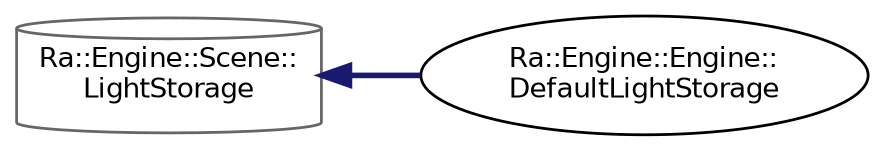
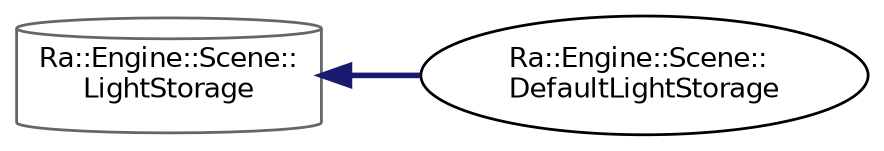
  digraph {
    rankdir=LR
    node [fillcolor=white fontname=Helvetica fontsize=10 style=filled]
    n1 [color=gray40 height=0.2 label="Ra::Engine::Scene::\lLightStorage" shape=cylinder width=0.4]
-   n2 [color=black height=0.2 label="Ra::Engine::Engine::\lDefaultLightStorage" shape=ellipse width=0.4]
+   n2 [color=black height=0.2 label="Ra::Engine::Scene::\lDefaultLightStorage" shape=ellipse width=0.4]
    n1 -> n2 [color=midnightblue dir=back fontname=Helvetica fontsize=10 labelfontname=Helvetica labelfontsize=10 style=bold]
  }
